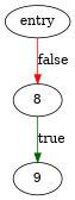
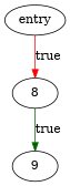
  digraph {
    n1 [label=entry]
    8
    9
-   n1 -> 8 [color=red label=false]
+   n1 -> 8 [color=red label=true]
    8 -> 9 [color=darkgreen label=true]
  }
